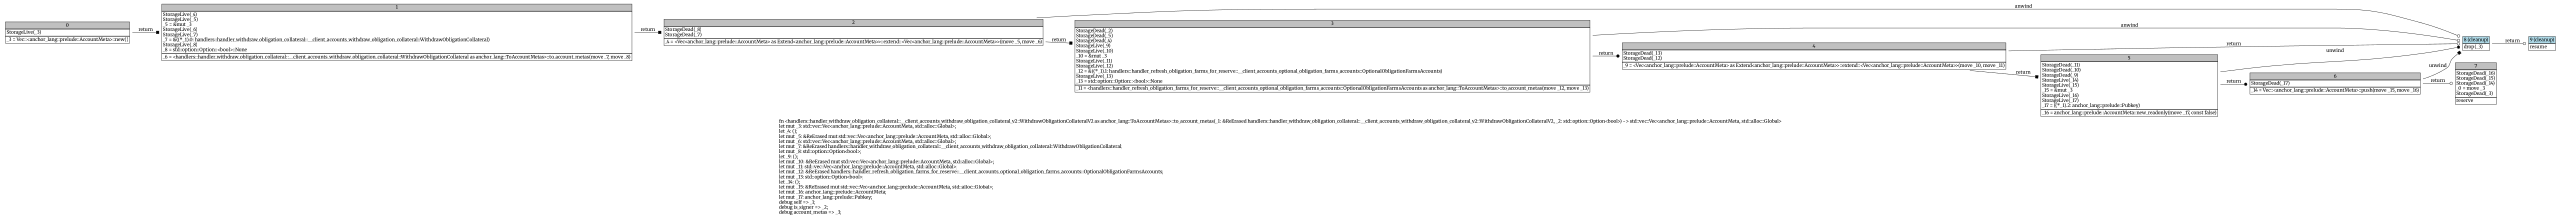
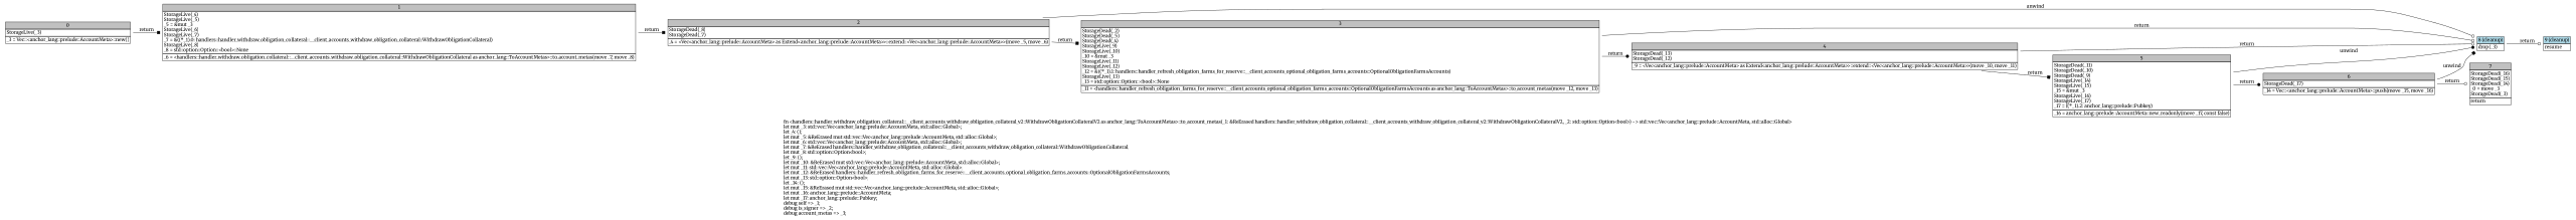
  digraph {
    fontname=Merriweather
    label=<fn &lt;handlers::handler_withdraw_obligation_collateral::__client_accounts_withdraw_obligation_collateral_v2::WithdrawObligationCollateralV2 as anchor_lang::ToAccountMetas&gt;::to_account_metas(_1: &amp;ReErased handlers::handler_withdraw_obligation_collateral::__client_accounts_withdraw_obligation_collateral_v2::WithdrawObligationCollateralV2, _2: std::option::Option&lt;bool&gt;) -&gt; std::vec::Vec&lt;anchor_lang::prelude::AccountMeta, std::alloc::Global&gt;<br align="left"/>let mut _3: std::vec::Vec&lt;anchor_lang::prelude::AccountMeta, std::alloc::Global&gt;;<br align="left"/>let _4: ();<br align="left"/>let mut _5: &amp;ReErased mut std::vec::Vec&lt;anchor_lang::prelude::AccountMeta, std::alloc::Global&gt;;<br align="left"/>let mut _6: std::vec::Vec&lt;anchor_lang::prelude::AccountMeta, std::alloc::Global&gt;;<br align="left"/>let mut _7: &amp;ReErased handlers::handler_withdraw_obligation_collateral::__client_accounts_withdraw_obligation_collateral::WithdrawObligationCollateral;<br align="left"/>let mut _8: std::option::Option&lt;bool&gt;;<br align="left"/>let _9: ();<br align="left"/>let mut _10: &amp;ReErased mut std::vec::Vec&lt;anchor_lang::prelude::AccountMeta, std::alloc::Global&gt;;<br align="left"/>let mut _11: std::vec::Vec&lt;anchor_lang::prelude::AccountMeta, std::alloc::Global&gt;;<br align="left"/>let mut _12: &amp;ReErased handlers::handler_refresh_obligation_farms_for_reserve::__client_accounts_optional_obligation_farms_accounts::OptionalObligationFarmsAccounts;<br align="left"/>let mut _13: std::option::Option&lt;bool&gt;;<br align="left"/>let _14: ();<br align="left"/>let mut _15: &amp;ReErased mut std::vec::Vec&lt;anchor_lang::prelude::AccountMeta, std::alloc::Global&gt;;<br align="left"/>let mut _16: anchor_lang::prelude::AccountMeta;<br align="left"/>let mut _17: anchor_lang::prelude::Pubkey;<br align="left"/>debug self =&gt; _1;<br align="left"/>debug is_signer =&gt; _2;<br align="left"/>debug account_metas =&gt; _3;<br align="left"/>>
    rankdir=LR
    node [fontname=Merriweather shape=none]
    edge [arrowhead=box fontname=Merriweather]
    n1 [label=<<table border="0" cellborder="1" cellspacing="0"><tr><td bgcolor="gray" align="center" colspan="1">0</td></tr><tr><td align="left" balign="left">StorageLive(_3)<br/></td></tr><tr><td align="left">_3 = Vec::&lt;anchor_lang::prelude::AccountMeta&gt;::new()</td></tr></table>>]
    n2 [label=<<table border="0" cellborder="1" cellspacing="0"><tr><td bgcolor="gray" align="center" colspan="1">1</td></tr><tr><td align="left" balign="left">StorageLive(_4)<br/>StorageLive(_5)<br/>_5 = &amp;mut _3<br/>StorageLive(_6)<br/>StorageLive(_7)<br/>_7 = &amp;((*_1).0: handlers::handler_withdraw_obligation_collateral::__client_accounts_withdraw_obligation_collateral::WithdrawObligationCollateral)<br/>StorageLive(_8)<br/>_8 = std::option::Option::&lt;bool&gt;::None<br/></td></tr><tr><td align="left">_6 = &lt;handlers::handler_withdraw_obligation_collateral::__client_accounts_withdraw_obligation_collateral::WithdrawObligationCollateral as anchor_lang::ToAccountMetas&gt;::to_account_metas(move _7, move _8)</td></tr></table>>]
    n3 [label=<<table border="0" cellborder="1" cellspacing="0"><tr><td bgcolor="gray" align="center" colspan="1">2</td></tr><tr><td align="left" balign="left">StorageDead(_8)<br/>StorageDead(_7)<br/></td></tr><tr><td align="left">_4 = &lt;Vec&lt;anchor_lang::prelude::AccountMeta&gt; as Extend&lt;anchor_lang::prelude::AccountMeta&gt;&gt;::extend::&lt;Vec&lt;anchor_lang::prelude::AccountMeta&gt;&gt;(move _5, move _6)</td></tr></table>>]
    n4 [label=<<table border="0" cellborder="1" cellspacing="0"><tr><td bgcolor="lightblue" align="center" colspan="1">8 (cleanup)</td></tr><tr><td align="left">drop(_3)</td></tr></table>>]
    n5 [label=<<table border="0" cellborder="1" cellspacing="0"><tr><td bgcolor="gray" align="center" colspan="1">3</td></tr><tr><td align="left" balign="left">StorageDead(_2)<br/>StorageDead(_5)<br/>StorageDead(_4)<br/>StorageLive(_9)<br/>StorageLive(_10)<br/>_10 = &amp;mut _3<br/>StorageLive(_11)<br/>StorageLive(_12)<br/>_12 = &amp;((*_1).1: handlers::handler_refresh_obligation_farms_for_reserve::__client_accounts_optional_obligation_farms_accounts::OptionalObligationFarmsAccounts)<br/>StorageLive(_13)<br/>_13 = std::option::Option::&lt;bool&gt;::None<br/></td></tr><tr><td align="left">_11 = &lt;handlers::handler_refresh_obligation_farms_for_reserve::__client_accounts_optional_obligation_farms_accounts::OptionalObligationFarmsAccounts as anchor_lang::ToAccountMetas&gt;::to_account_metas(move _12, move _13)</td></tr></table>>]
    n6 [label=<<table border="0" cellborder="1" cellspacing="0"><tr><td bgcolor="lightblue" align="center" colspan="1">9 (cleanup)</td></tr><tr><td align="left">resume</td></tr></table>>]
    n7 [label=<<table border="0" cellborder="1" cellspacing="0"><tr><td bgcolor="gray" align="center" colspan="1">4</td></tr><tr><td align="left" balign="left">StorageDead(_13)<br/>StorageDead(_12)<br/></td></tr><tr><td align="left">_9 = &lt;Vec&lt;anchor_lang::prelude::AccountMeta&gt; as Extend&lt;anchor_lang::prelude::AccountMeta&gt;&gt;::extend::&lt;Vec&lt;anchor_lang::prelude::AccountMeta&gt;&gt;(move _10, move _11)</td></tr></table>>]
    n8 [label=<<table border="0" cellborder="1" cellspacing="0"><tr><td bgcolor="gray" align="center" colspan="1">5</td></tr><tr><td align="left" balign="left">StorageDead(_11)<br/>StorageDead(_10)<br/>StorageDead(_9)<br/>StorageLive(_14)<br/>StorageLive(_15)<br/>_15 = &amp;mut _3<br/>StorageLive(_16)<br/>StorageLive(_17)<br/>_17 = ((*_1).2: anchor_lang::prelude::Pubkey)<br/></td></tr><tr><td align="left">_16 = anchor_lang::prelude::AccountMeta::new_readonly(move _17, const false)</td></tr></table>>]
    n9 [label=<<table border="0" cellborder="1" cellspacing="0"><tr><td bgcolor="gray" align="center" colspan="1">6</td></tr><tr><td align="left" balign="left">StorageDead(_17)<br/></td></tr><tr><td align="left">_14 = Vec::&lt;anchor_lang::prelude::AccountMeta&gt;::push(move _15, move _16)</td></tr></table>>]
-   n10 [label=<<table border="0" cellborder="1" cellspacing="0"><tr><td bgcolor="gray" align="center" colspan="1">7</td></tr><tr><td align="left" balign="left">StorageDead(_16)<br/>StorageDead(_15)<br/>StorageDead(_14)<br/>_0 = move _3<br/>StorageDead(_3)<br/></td></tr><tr><td align="left">reserve</td></tr></table>>]
+   n10 [label=<<table border="0" cellborder="1" cellspacing="0"><tr><td bgcolor="gray" align="center" colspan="1">7</td></tr><tr><td align="left" balign="left">StorageDead(_16)<br/>StorageDead(_15)<br/>StorageDead(_14)<br/>_0 = move _3<br/>StorageDead(_3)<br/></td></tr><tr><td align="left">return</td></tr></table>>]
    n1 -> n2 [label=return]
    n2 -> n3 [label=return]
    n3 -> n4 [arrowhead=odot label=unwind]
    n3 -> n5 [label=return]
    n4 -> n6 [arrowhead=odot label=return]
-   n5 -> n4 [arrowhead=odot label=unwind]
+   n5 -> n4 [arrowhead=odot label=return]
    n5 -> n7 [arrowhead=dot label=return]
    n7 -> n4 [arrowhead=odot label=return]
    n7 -> n8 [label=return]
    n8 -> n4 [arrowhead=dot label=unwind]
    n8 -> n9 [arrowhead=dot label=return]
    n9 -> n4 [label=unwind]
    n9 -> n10 [arrowhead=odot label=return]
  }
